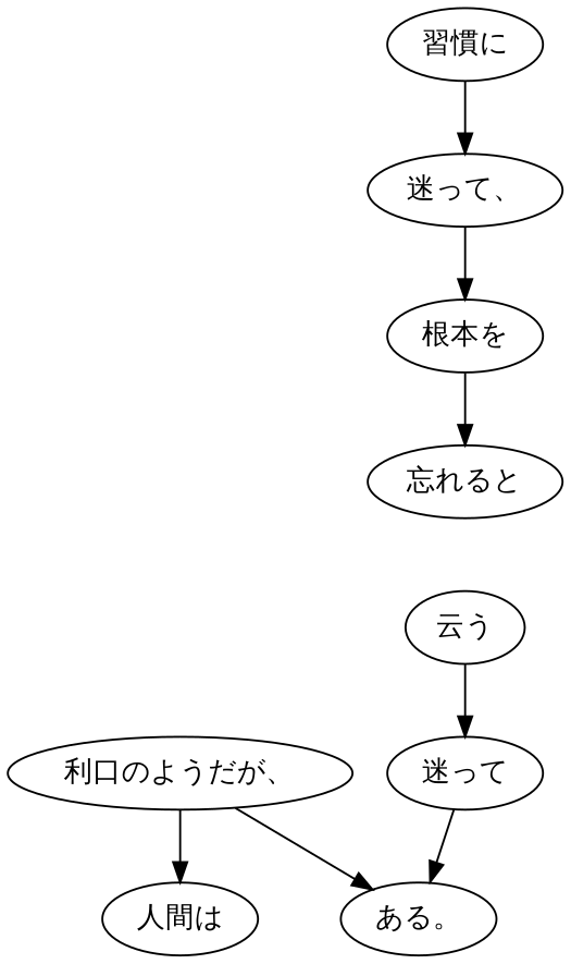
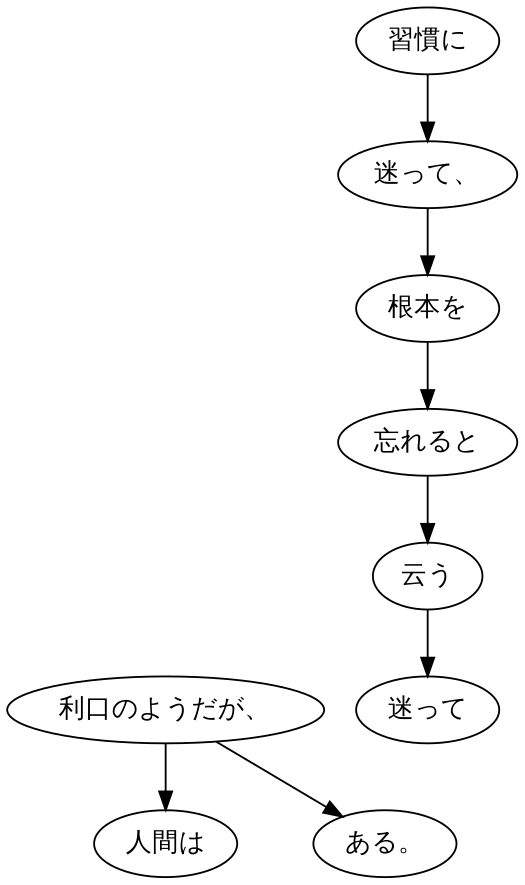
  digraph {
    n1 [label="人間は"]
    n2 [label="利口のようだが、"]
    n3 [label="ある。"]
    n4 [label="習慣に"]
    n5 [label="迷って、"]
    n6 [label="根本を"]
    n7 [label="忘れると"]
    n8 [label="云う"]
    n9 [label="迷って"]
    n2 -> n1
    n2 -> n3
    n4 -> n5
    n5 -> n6
    n6 -> n7
+   n7 -> n8
    n8 -> n9
-   n9 -> n3
  }
